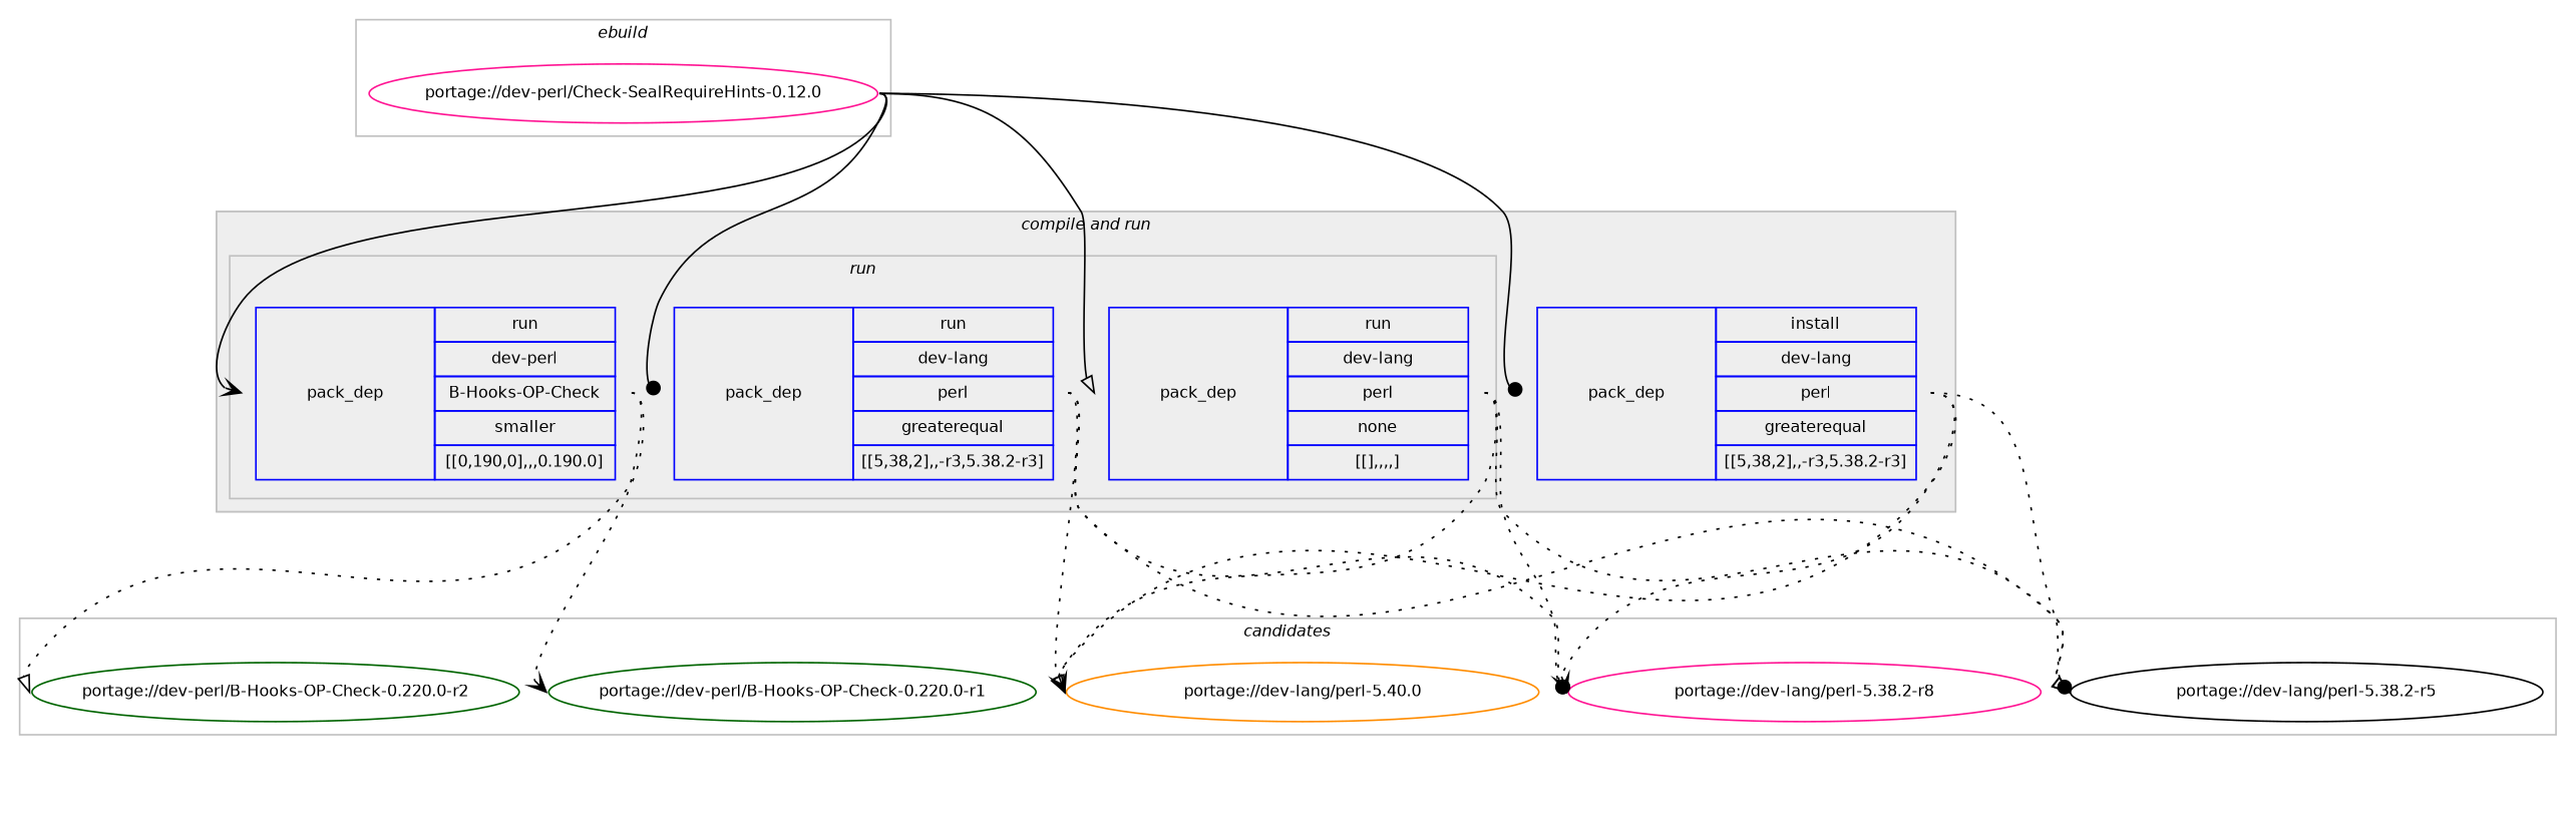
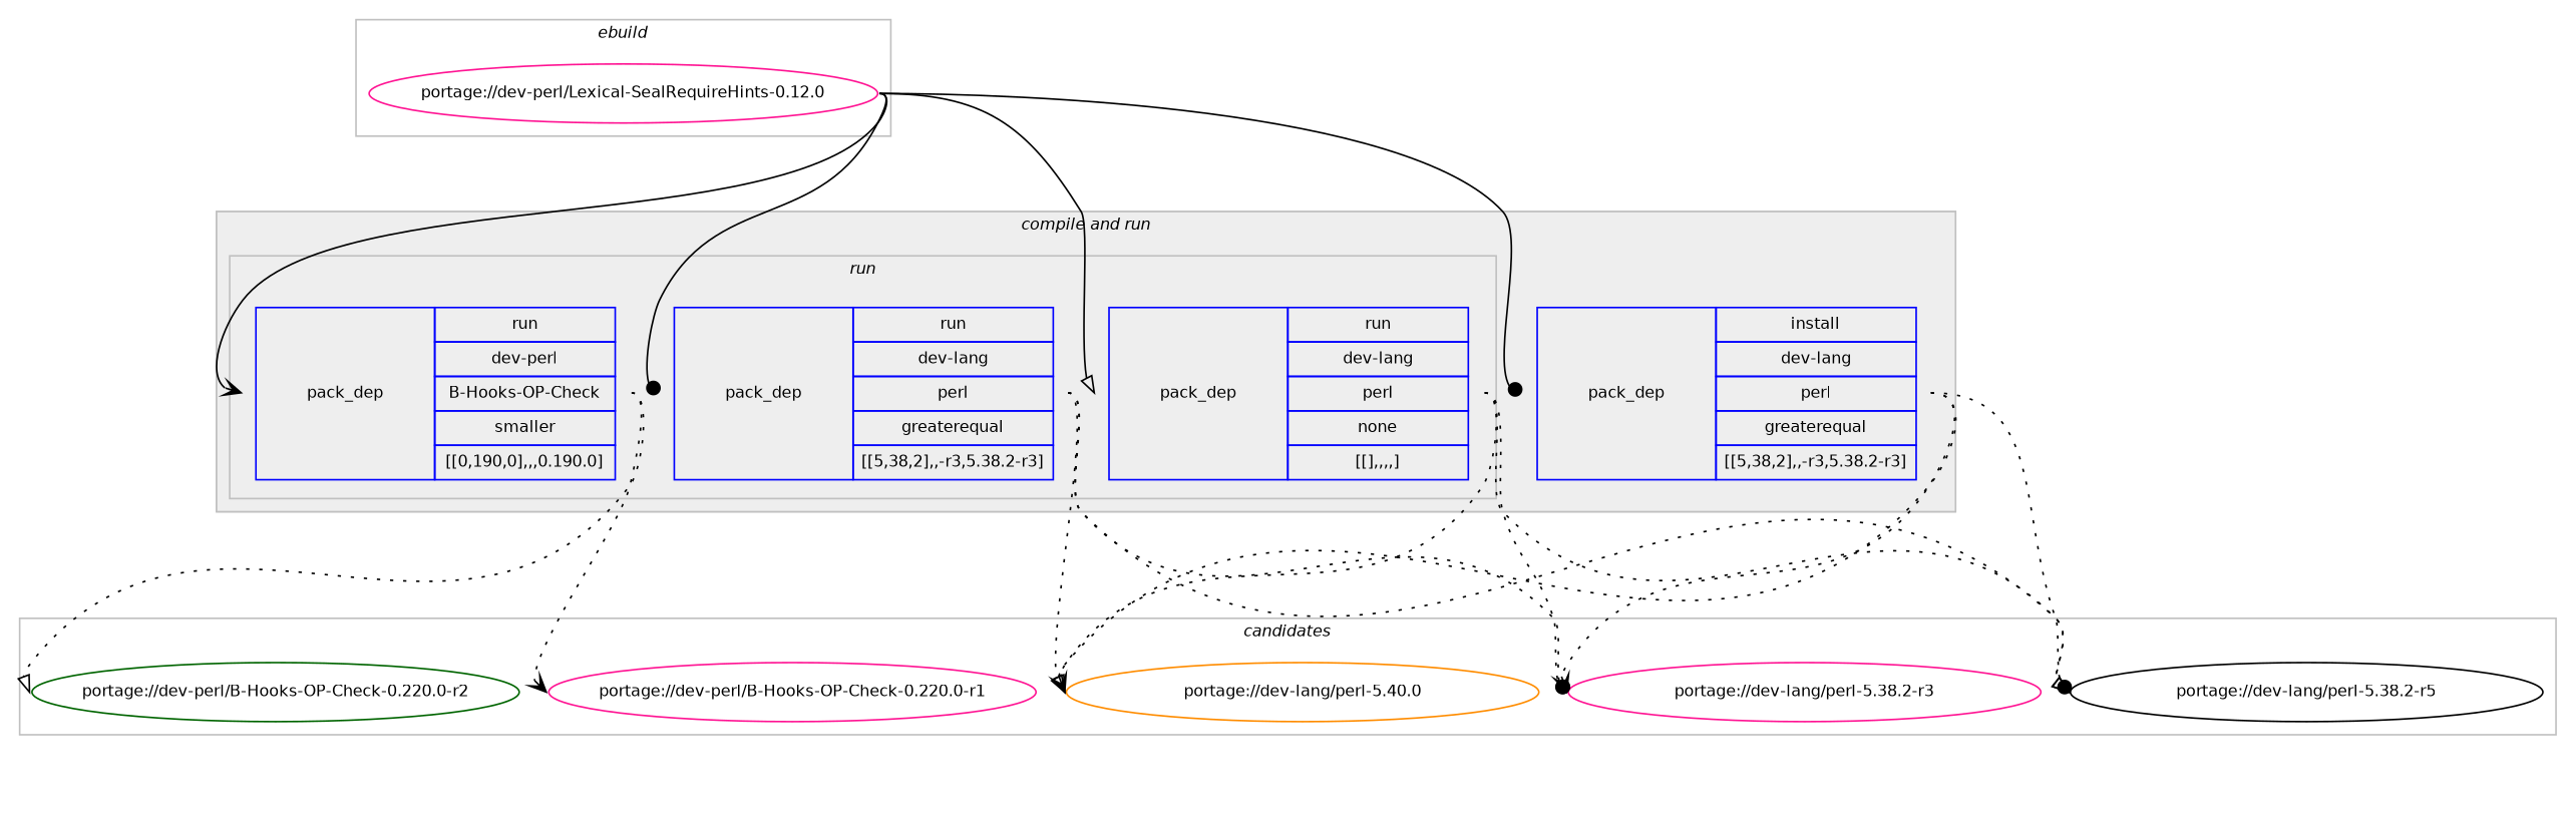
  digraph {
    compound=true
    concentrate=true
    fontname=Helvetica
    fontsize=10
    newrank=true
    rankdir=TB
    ranksep=1.5
    node [color=blue fontname=Helvetica fontsize=10]
    edge [arrowhead=onormal headport=w style=dotted tailport=e weight=100]
-   n1 [color=deeppink label="portage://dev-perl/Check-SealRequireHints-0.12.0" width=4]
+   n1 [color=deeppink label="portage://dev-perl/Lexical-SealRequireHints-0.12.0" width=4]
    n2 [label=<<TABLE BORDER="0" CELLBORDER="1" CELLSPACING="0" CELLPADDING="4" WIDTH="220"><TR><TD ROWSPAN="6" CELLPADDING="30">pack_dep</TD></TR><TR><TD WIDTH="110">install</TD></TR><TR><TD>dev-lang</TD></TR><TR><TD>perl</TD></TR><TR><TD>greaterequal</TD></TR><TR><TD>[[5,38,2],,-r3,5.38.2-r3]</TD></TR></TABLE>> shape=none]
    n3 [label=<<TABLE BORDER="0" CELLBORDER="1" CELLSPACING="0" CELLPADDING="4" WIDTH="220"><TR><TD ROWSPAN="6" CELLPADDING="30">pack_dep</TD></TR><TR><TD WIDTH="110">run</TD></TR><TR><TD>dev-lang</TD></TR><TR><TD>perl</TD></TR><TR><TD>greaterequal</TD></TR><TR><TD>[[5,38,2],,-r3,5.38.2-r3]</TD></TR></TABLE>> shape=none]
    n4 [label=<<TABLE BORDER="0" CELLBORDER="1" CELLSPACING="0" CELLPADDING="4" WIDTH="220"><TR><TD ROWSPAN="6" CELLPADDING="30">pack_dep</TD></TR><TR><TD WIDTH="110">run</TD></TR><TR><TD>dev-lang</TD></TR><TR><TD>perl</TD></TR><TR><TD>none</TD></TR><TR><TD>[[],,,,]</TD></TR></TABLE>> shape=none]
    n5 [label=<<TABLE BORDER="0" CELLBORDER="1" CELLSPACING="0" CELLPADDING="4" WIDTH="220"><TR><TD ROWSPAN="6" CELLPADDING="30">pack_dep</TD></TR><TR><TD WIDTH="110">run</TD></TR><TR><TD>dev-perl</TD></TR><TR><TD>B-Hooks-OP-Check</TD></TR><TR><TD>smaller</TD></TR><TR><TD>[[0,190,0],,,0.190.0]</TD></TR></TABLE>> shape=none]
    n6 [color=darkorange label="portage://dev-lang/perl-5.40.0" width=4]
    n7 [color=black label="portage://dev-lang/perl-5.38.2-r5" width=4]
-   n8 [color=deeppink label="portage://dev-lang/perl-5.38.2-r8" width=4]
+   n8 [color=deeppink label="portage://dev-lang/perl-5.38.2-r3" width=4]
    n9 [color=darkgreen label="portage://dev-perl/B-Hooks-OP-Check-0.220.0-r2" width=4]
-   n10 [color=darkgreen label="portage://dev-perl/B-Hooks-OP-Check-0.220.0-r1" width=4]
+   n10 [color=deeppink label="portage://dev-perl/B-Hooks-OP-Check-0.220.0-r1" width=4]
    subgraph cluster_1 {
      color=gray
      label=<<i>ebuild</i>>
      n1
    }
    subgraph cluster_2 {
      color=gray
      label=<<i>dependencies</i>>
      subgraph cluster_3 {
        color=gray
        fillcolor="#eeeeee"
        label=<<i>compile</i>>
        style=filled
        subgraph sub_4 {
          color=gray
          fillcolor="#eeeeee"
          label=<<i>compile</i>>
          style=filled
          n2
        }
      }
      subgraph cluster_5 {
        color=gray
        fillcolor="#eeeeee"
        label=<<i>compile and run</i>>
        style=filled
      }
      subgraph cluster_6 {
        color=gray
        fillcolor="#eeeeee"
        label=<<i>run</i>>
        style=filled
        subgraph sub_7 {
          color=gray
          fillcolor="#eeeeee"
          label=<<i>run</i>>
          style=filled
          n3
        }
        subgraph sub_8 {
          color=gray
          fillcolor="#eeeeee"
          label=<<i>run</i>>
          style=filled
          n4
        }
        subgraph sub_9 {
          color=gray
          fillcolor="#eeeeee"
          label=<<i>run</i>>
          style=filled
          n5
        }
      }
    }
    subgraph cluster_10 {
      color=gray
      label=<<i>candidates</i>>
      rank=same
      subgraph sub_11 {
        color=black
        label=<<i>candidates</i>>
        nodesep=1
        rank=same
        n6
        n7
        n8
      }
      subgraph sub_12 {
        color=black
        label=<<i>candidates</i>>
        nodesep=1
        rank=same
        n6
        n7
        n8
      }
      subgraph sub_13 {
        color=black
        label=<<i>candidates</i>>
        nodesep=1
        rank=same
        n6
        n7
        n8
      }
      subgraph sub_14 {
        color=black
        label=<<i>candidates</i>>
        nodesep=1
        rank=same
        n9
        n10
      }
    }
    n1 -> n2 [arrowhead=dot style=solid weight=20]
    n1 -> n3 [arrowhead=dot style=solid weight=20]
    n1 -> n4 [style=solid weight=20]
    n1 -> n5 [arrowhead=vee style=solid weight=20]
    n2 -> n6
    n2 -> n7 [arrowhead=dot]
    n2 -> n8 [arrowhead=vee]
    n3 -> n6
    n3 -> n7
    n3 -> n8 [arrowhead=dot]
    n4 -> n6 [arrowhead=vee]
    n4 -> n7
    n4 -> n8 [arrowhead=dot]
    n5 -> n9
    n5 -> n10 [arrowhead=vee]
  }
